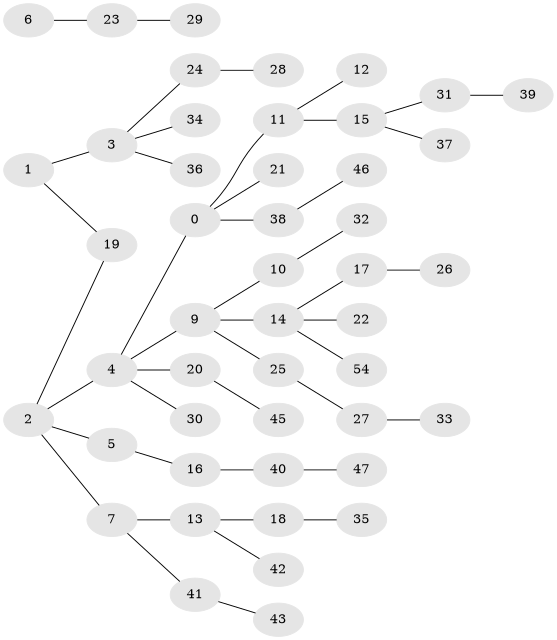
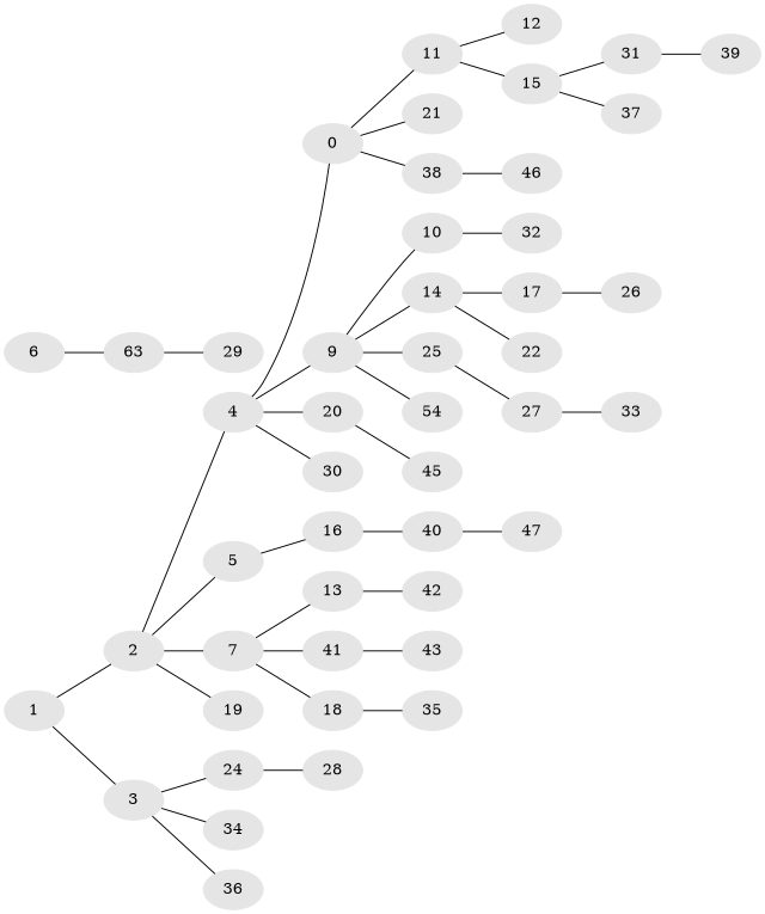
  graph {
    rankdir=LR
    node [color=gray90 style=filled]
    edge [weight=1.0]
    1
    2
    3
    4
    5
    7
    19
    24
    34
    36
    n11 [label=0]
    9
    20
    30
    16
    13
    41
    28
    11
    21
    38
    10
    14
    25
    45
    6
-   23
+   23 [label=63]
    40
    29
    18
    42
    43
    12
    15
    46
    32
    17
    22
    n39 [label=54]
    27
    31
    37
    35
    26
    39
    47
    33
-   1 -- 19
+   1 -- 2
    1 -- 3
    2 -- 4
    2 -- 5
    2 -- 7
    2 -- 19
    3 -- 24
    3 -- 34
    3 -- 36
    4 -- n11
    4 -- 9
    4 -- 20
    4 -- 30
    5 -- 16
    7 -- 13
    7 -- 41
    24 -- 28
    n11 -- 11
    n11 -- 21
    n11 -- 38
    9 -- 10
    9 -- 14
    9 -- 25
    20 -- 45
    16 -- 40
-   13 -- 18 [weight=2.0]
+   7 -- 18 [weight=2.0]
    13 -- 42
    41 -- 43
    11 -- 12
    11 -- 15
    38 -- 46
    10 -- 32
    14 -- 17
    14 -- 22
-   14 -- n39
+   9 -- n39
    25 -- 27
    6 -- 23
    23 -- 29
    40 -- 47
    18 -- 35 [weight=2.0]
    15 -- 31
    15 -- 37
    17 -- 26
    27 -- 33
    31 -- 39
  }
